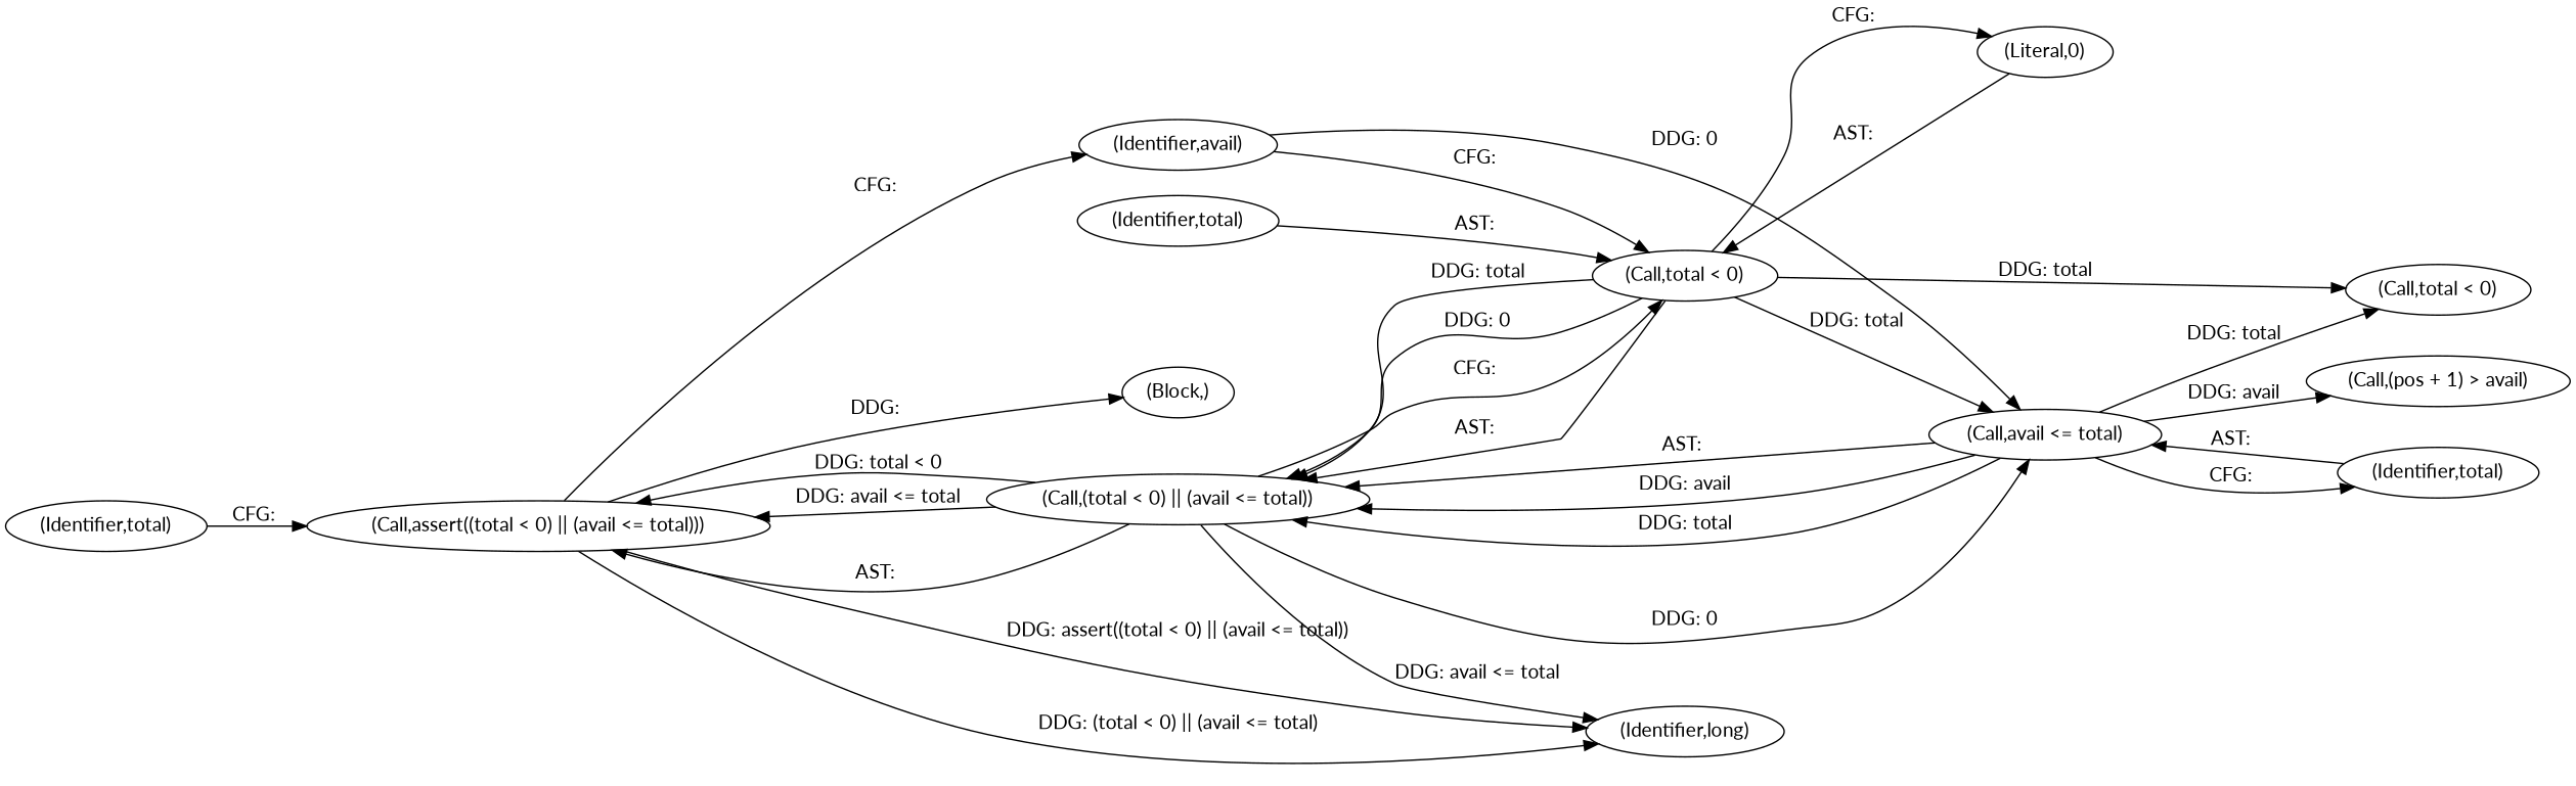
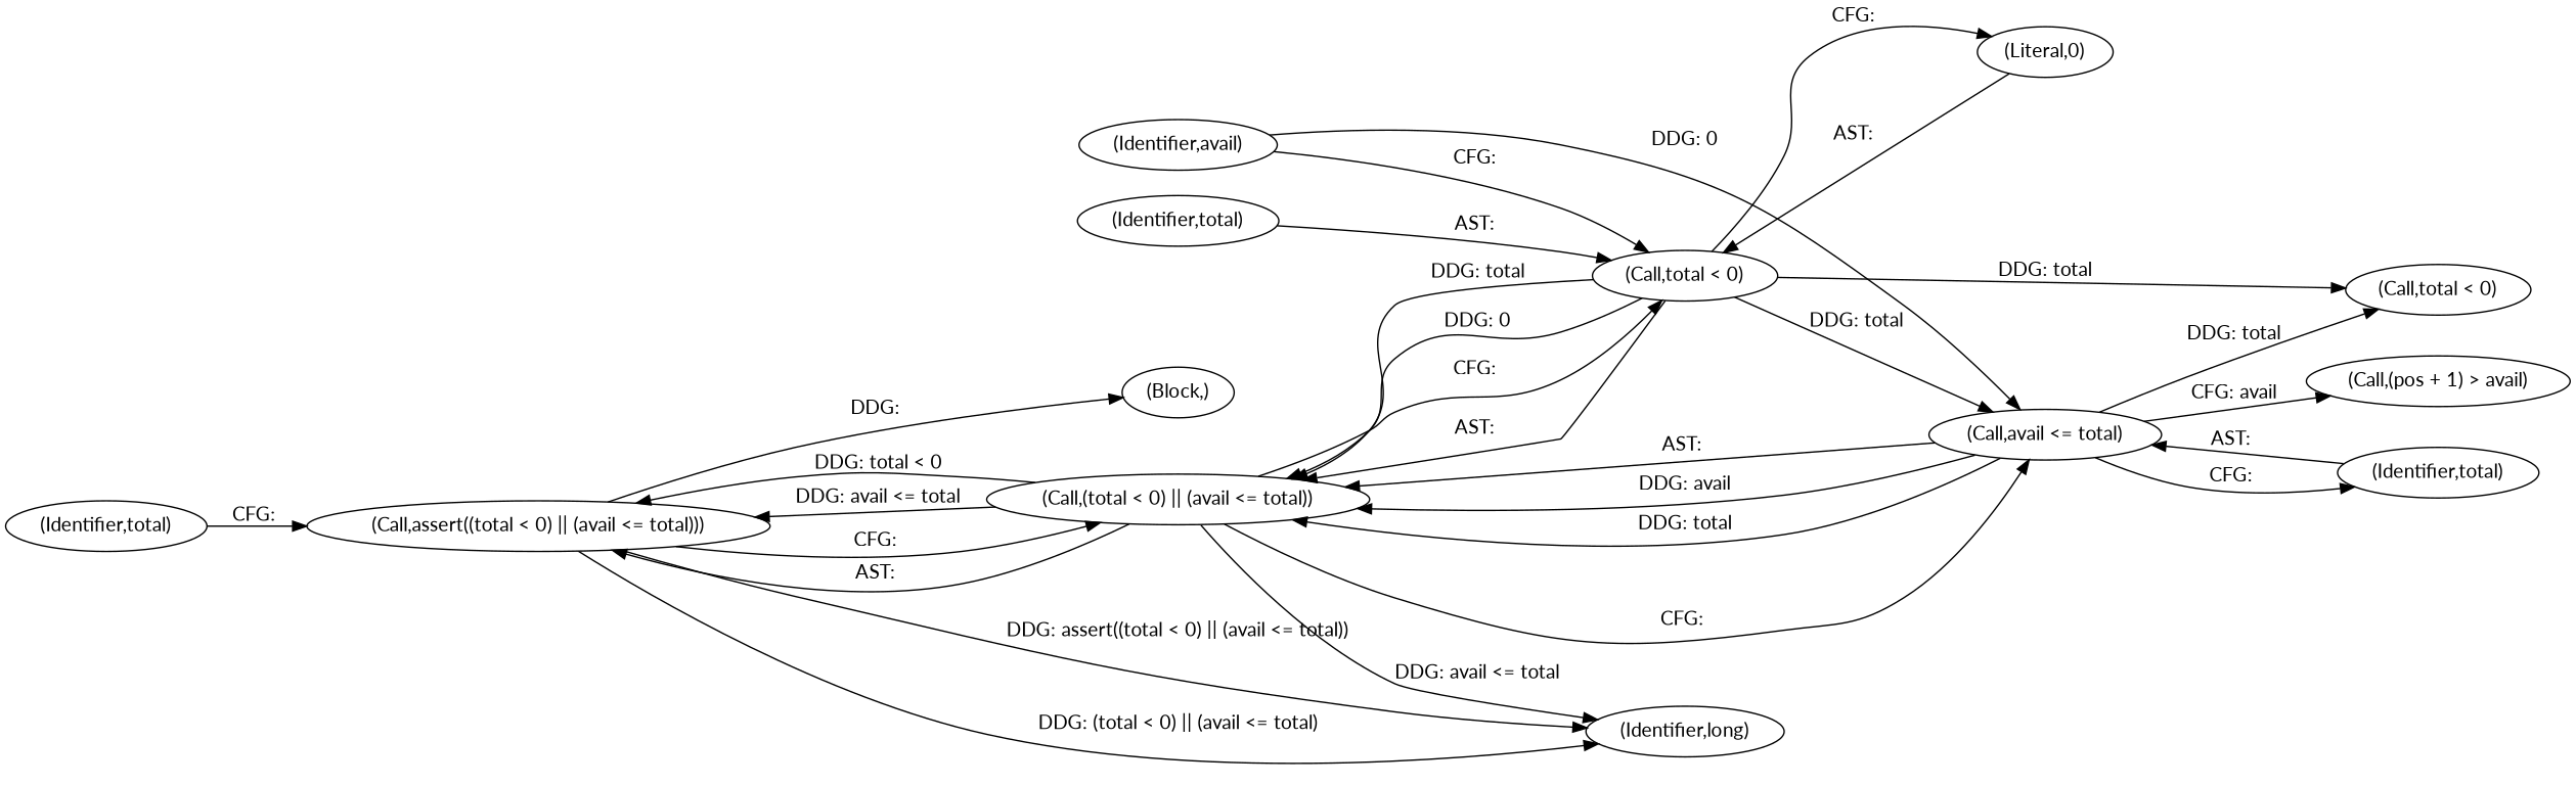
  digraph {
    fontname=Lato
    rankdir=LR
    node [fontname=Lato]
    edge [fontname=Lato]
    n1 [label="(Call,assert((total < 0) || (avail <= total)))"]
    n2 [label="(Call,(total < 0) || (avail <= total))"]
    n3 [label="(Block,)"]
    n4 [label="(Identifier,long)"]
    n5 [label="(Call,total < 0)"]
    n6 [label="(Call,avail <= total)"]
    n7 [label="(Literal,0)"]
    n8 [label="(Call,total < 0)"]
    n9 [label="(Identifier,total)"]
    n10 [label="(Call,(pos + 1) > avail)"]
    n11 [label="(Identifier,total)"]
    n12 [label="(Identifier,avail)"]
    n13 [label="(Identifier,total)"]
-   n1 -> n12 [label="CFG: "]
+   n1 -> n2 [label="CFG: "]
    n1 -> n3 [label="DDG: "]
    n1 -> n4 [label="DDG: assert((total < 0) || (avail <= total))"]
    n1 -> n4 [label="DDG: (total < 0) || (avail <= total)"]
    n2 -> n1 [label="AST: "]
    n2 -> n1 [label="DDG: total < 0"]
    n2 -> n1 [label="DDG: avail <= total"]
    n2 -> n4 [label="DDG: avail <= total"]
    n2 -> n5 [label="CFG: "]
-   n2 -> n6 [label="DDG: 0"]
+   n2 -> n6 [label="CFG: "]
    n5 -> n2 [label="AST: "]
    n5 -> n2 [label="DDG: total"]
    n5 -> n2 [label="DDG: 0"]
    n5 -> n6 [label="DDG: total"]
    n5 -> n7 [label="CFG: "]
    n5 -> n8 [label="DDG: total"]
    n6 -> n2 [label="AST: "]
    n6 -> n2 [label="DDG: avail"]
    n6 -> n2 [label="DDG: total"]
    n6 -> n8 [label="DDG: total"]
    n6 -> n9 [label="CFG: "]
-   n6 -> n10 [label="DDG: avail"]
+   n6 -> n10 [label="CFG: avail"]
    n7 -> n5 [label="AST: "]
    n9 -> n6 [label="AST: "]
    n11 -> n1 [label="CFG: "]
    n12 -> n5 [label="CFG: "]
    n12 -> n6 [label="DDG: 0"]
    n13 -> n5 [label="AST: "]
  }
